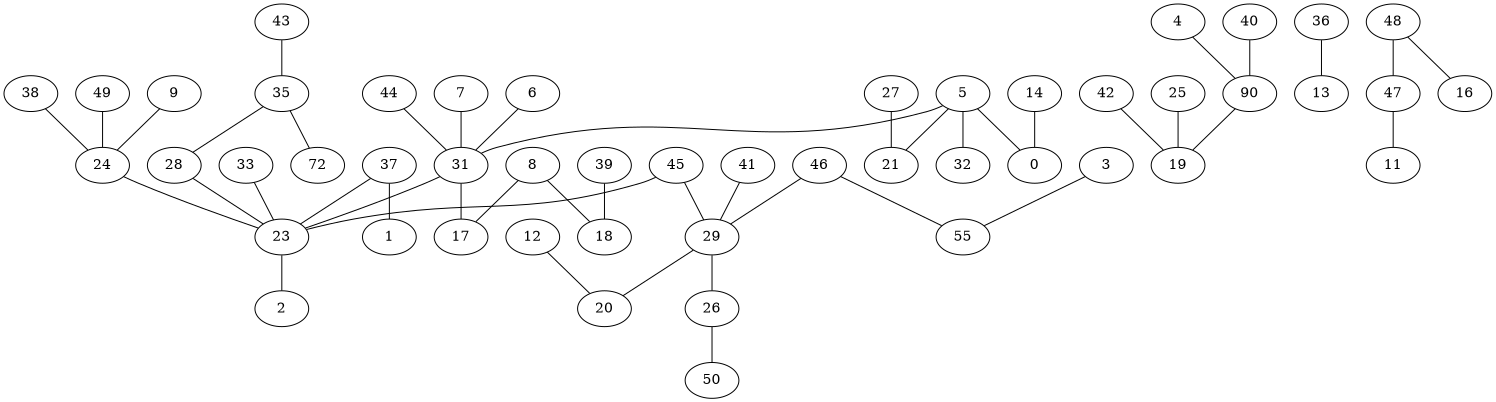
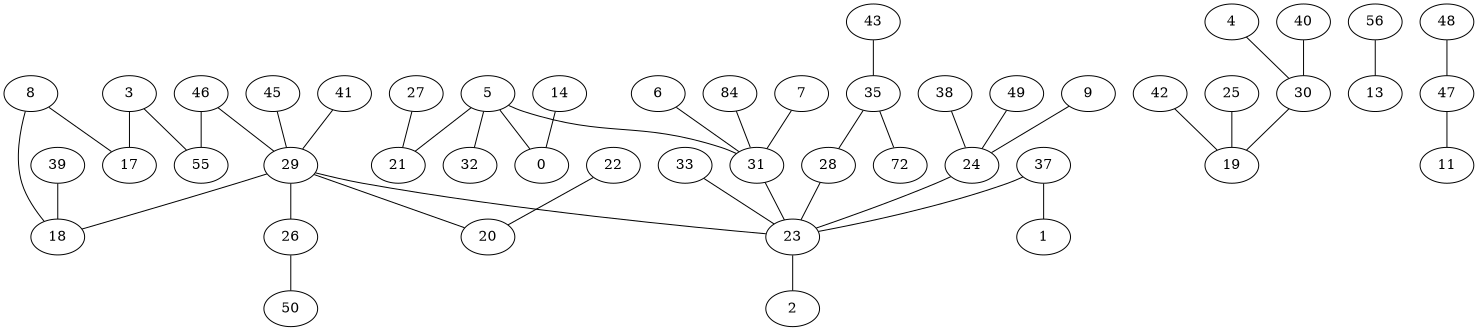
  digraph {
    edge [color=black dir=none]
    8
    17
    18
-   44
+   44 [label=84]
    31
    23
-   22 [label=12]
+   22
    20
    43
    35
    n11 [label=72]
    28
    39
    26
    n15 [label=50]
    42
    19
    49
    24
    25
    29
    2
    5
    21
    32
    0
    33
    37
    1
-   36
+   36 [label=56]
    13
    4
-   30 [label=90]
+   30
    40
    46
    n36 [label=55]
    7
    9
    48
    47
-   16
    11
    38
    27
    41
    14
    3
    6
    45
    subgraph sub_1 {
      8
      17
      18
      44
      31
      23
      22
      20
      43
      35
      n11
      28
      39
      26
      n15
      42
      19
      49
      24
      25
      29
      2
      5
      21
      32
      0
      33
      37
      1
      36
      13
      4
      30
      40
      46
      n36
      7
      9
      48
      47
-     16
      11
      38
      27
      41
      14
      3
      6
      45
    }
    8 -> 17
    8 -> 18
    44 -> 31
-   31 -> 17
+   3 -> 17
    31 -> 23
    23 -> 2
    22 -> 20
    43 -> 35
    35 -> n11
    35 -> 28
    28 -> 23
    39 -> 18
    26 -> n15
    42 -> 19
    49 -> 24
    24 -> 23
    25 -> 19
-   45 -> 23
+   29 -> 18
+   29 -> 23
    29 -> 20
    29 -> 26
    5 -> 31
    5 -> 21
    5 -> 32
    5 -> 0
    33 -> 23
    37 -> 23
    37 -> 1
    36 -> 13
    4 -> 30
    30 -> 19
    40 -> 30
    46 -> 29
    46 -> n36
    7 -> 31
    9 -> 24
    48 -> 47
-   48 -> 16
    47 -> 11
    38 -> 24
    27 -> 21
    41 -> 29
    14 -> 0
    3 -> n36
    6 -> 31
    45 -> 29
  }
